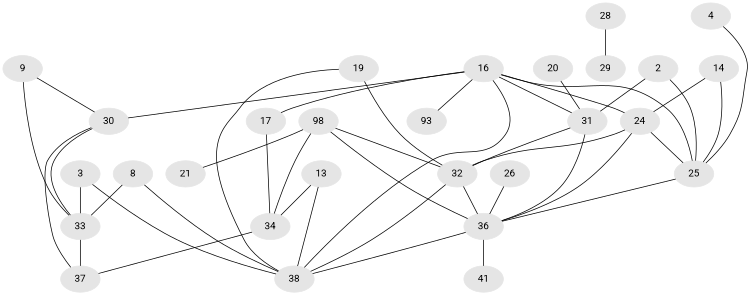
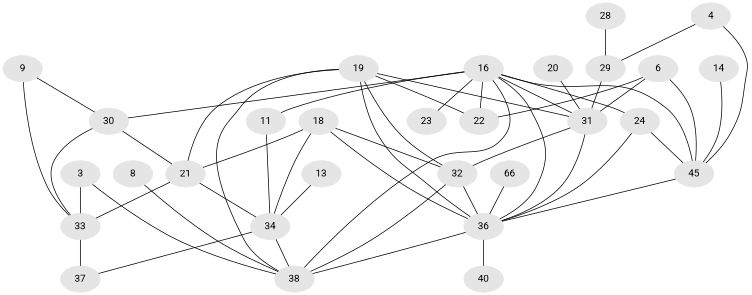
  graph {
    fontname=Roboto
    node [color=gray90 fontname=Roboto style=filled]
    edge [fontname=Roboto weight=1.0]
    3
    33
    38
    37
    4
-   25
+   25 [label=45]
    29
    36
    31
-   6 [label=2]
+   6
+   22
    32
    8
    9
    30
    13
    34
    14
    24
    16
-   17
-   23 [label=93]
-   40 [label=41]
-   18 [label=98]
+   17 [label=11]
+   23
+   40
+   18
    21
    19
    20
-   26
+   26 [label=66]
    28
    3 -- 33
    3 -- 38
    33 -- 37
    4 -- 25
+   4 -- 29
    25 -- 36
+   29 -- 31
    36 -- 38
    36 -- 40
    31 -- 36
    31 -- 32 [weight=2.0]
    6 -- 25
    6 -- 31
+   6 -- 22
    32 -- 38
    32 -- 36
-   8 -- 33
+   21 -- 33
    8 -- 38
    9 -- 33
    9 -- 30
    30 -- 33
-   30 -- 37
+   30 -- 21
    13 -- 34
-   13 -- 38
+   34 -- 38
    34 -- 37
    14 -- 25
-   14 -- 24
    24 -- 25
    24 -- 36
-   24 -- 32
    16 -- 38
    16 -- 25
+   16 -- 36
    16 -- 31
+   16 -- 22
    16 -- 30 [weight=2.0]
    16 -- 24
    16 -- 17
    16 -- 23
    17 -- 34
    18 -- 36
    18 -- 32
    18 -- 34
    18 -- 21
+   21 -- 34
    19 -- 38
+   19 -- 36 [weight=2.0]
+   19 -- 31
+   19 -- 22
    19 -- 32
+   19 -- 21
    20 -- 31
    26 -- 36
    28 -- 29
  }
